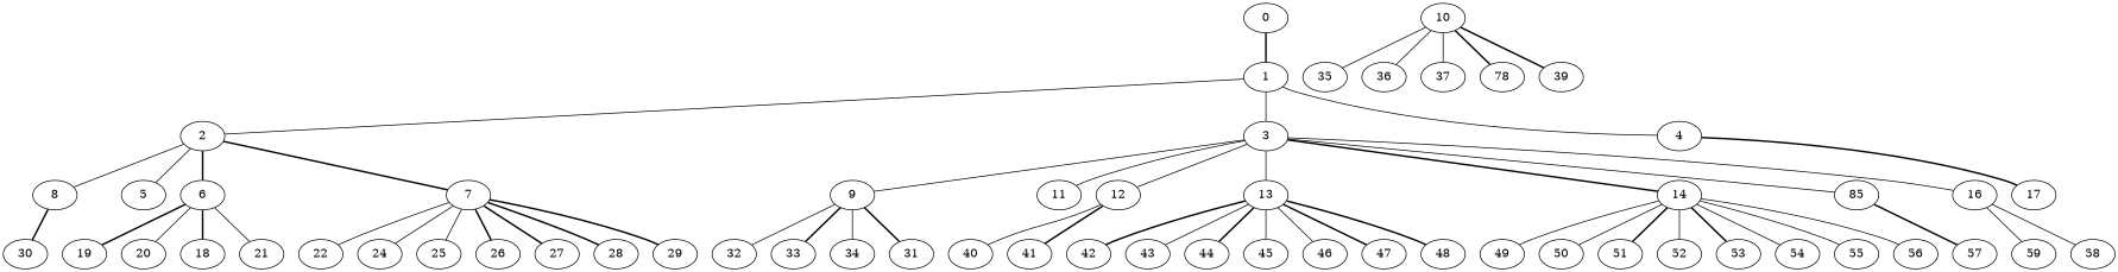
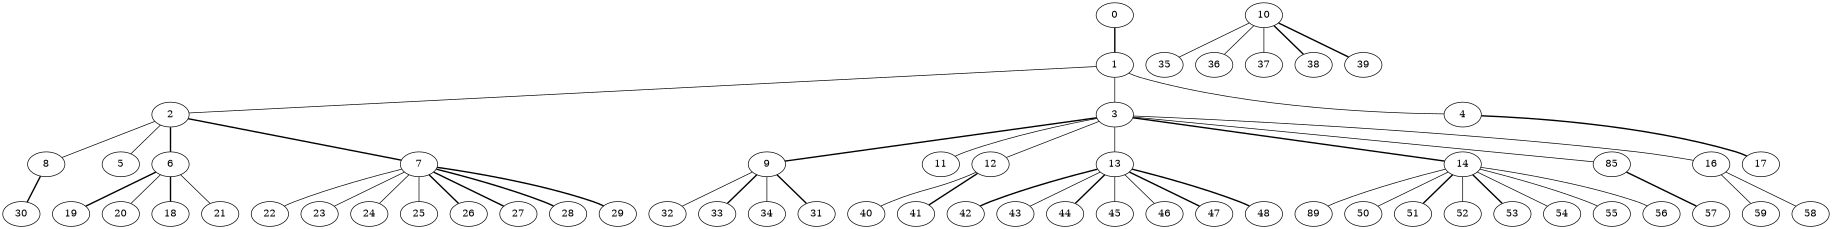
  graph {
    edge [style=solid]
    0
    1
    2
    3
    4
    8
    5
    6
    7
    9
    11
    12
    13
    14
    n15 [label=85]
    16
    17
    30
    19
    20
    18
    21
    22
+   23
    24
    25
    26
    27
    28
    29
    32
    33
    34
    31
    10
    35
    36
    37
-   38 [label=78]
+   38
    39
    40
    41
    42
    43
    44
    45
    46
    47
    48
-   49
+   49 [label=89]
    50
    51
    52
    53
    54
    55
    56
    57
    59
    58
    0 -- 1 [style=bold]
    1 -- 2
    1 -- 3
    1 -- 4
    2 -- 8
    2 -- 5
    2 -- 6 [style=bold]
    2 -- 7 [style=bold]
-   3 -- 9
+   3 -- 9 [style=bold]
    3 -- 11
    3 -- 12
    3 -- 13
    3 -- 14 [style=bold]
    3 -- n15
    3 -- 16
    4 -- 17 [style=bold]
    8 -- 30 [style=bold]
    6 -- 19 [style=bold]
    6 -- 20
    6 -- 18 [style=bold]
    6 -- 21
    7 -- 22
+   7 -- 23
    7 -- 24
    7 -- 25
    7 -- 26 [style=bold]
    7 -- 27 [style=bold]
    7 -- 28 [style=bold]
    7 -- 29 [style=bold]
    9 -- 32
    9 -- 33 [style=bold]
    9 -- 34
    9 -- 31 [style=bold]
    12 -- 40
    12 -- 41 [style=bold]
    13 -- 42 [style=bold]
    13 -- 43
    13 -- 44 [style=bold]
    13 -- 45
    13 -- 46
    13 -- 47 [style=bold]
    13 -- 48 [style=bold]
    14 -- 49
    14 -- 50
    14 -- 51 [style=bold]
    14 -- 52
    14 -- 53 [style=bold]
    14 -- 54
    14 -- 55
    14 -- 56
    n15 -- 57 [style=bold]
    16 -- 59
    16 -- 58
    10 -- 35
    10 -- 36
    10 -- 37
    10 -- 38 [style=bold]
    10 -- 39 [style=bold]
  }
